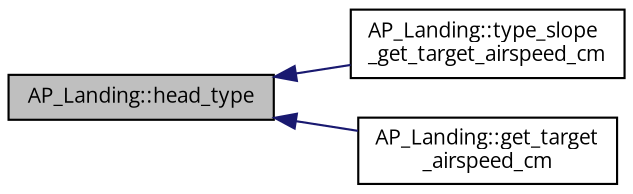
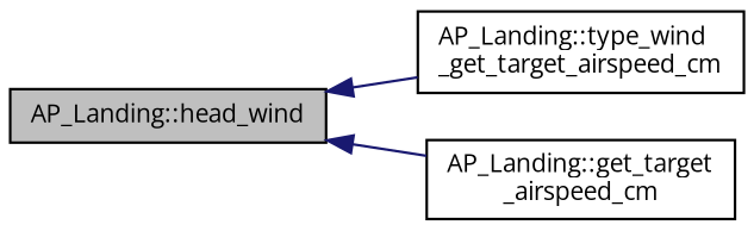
  digraph {
    fontname="Open Sans"
    rankdir=LR
    node [color=black fillcolor=white fontname="Open Sans" fontsize=10 shape=record style=filled]
    edge [color=midnightblue dir=back fontname="Open Sans" fontsize=10 labelfontname=Helvetica labelfontsize=10 style=solid]
-   n1 [fillcolor=grey75 fontcolor=black height=0.2 label="AP_Landing::head_type" width=0.4]
-   n2 [height=0.2 label="AP_Landing::type_slope\l_get_target_airspeed_cm" width=0.4]
+   n1 [fillcolor=grey75 fontcolor=black height=0.2 label="AP_Landing::head_wind" width=0.4]
+   n2 [height=0.2 label="AP_Landing::type_wind\l_get_target_airspeed_cm" width=0.4]
    n3 [height=0.2 label="AP_Landing::get_target\l_airspeed_cm" width=0.4]
    n1 -> n2
    n1 -> n3
  }
